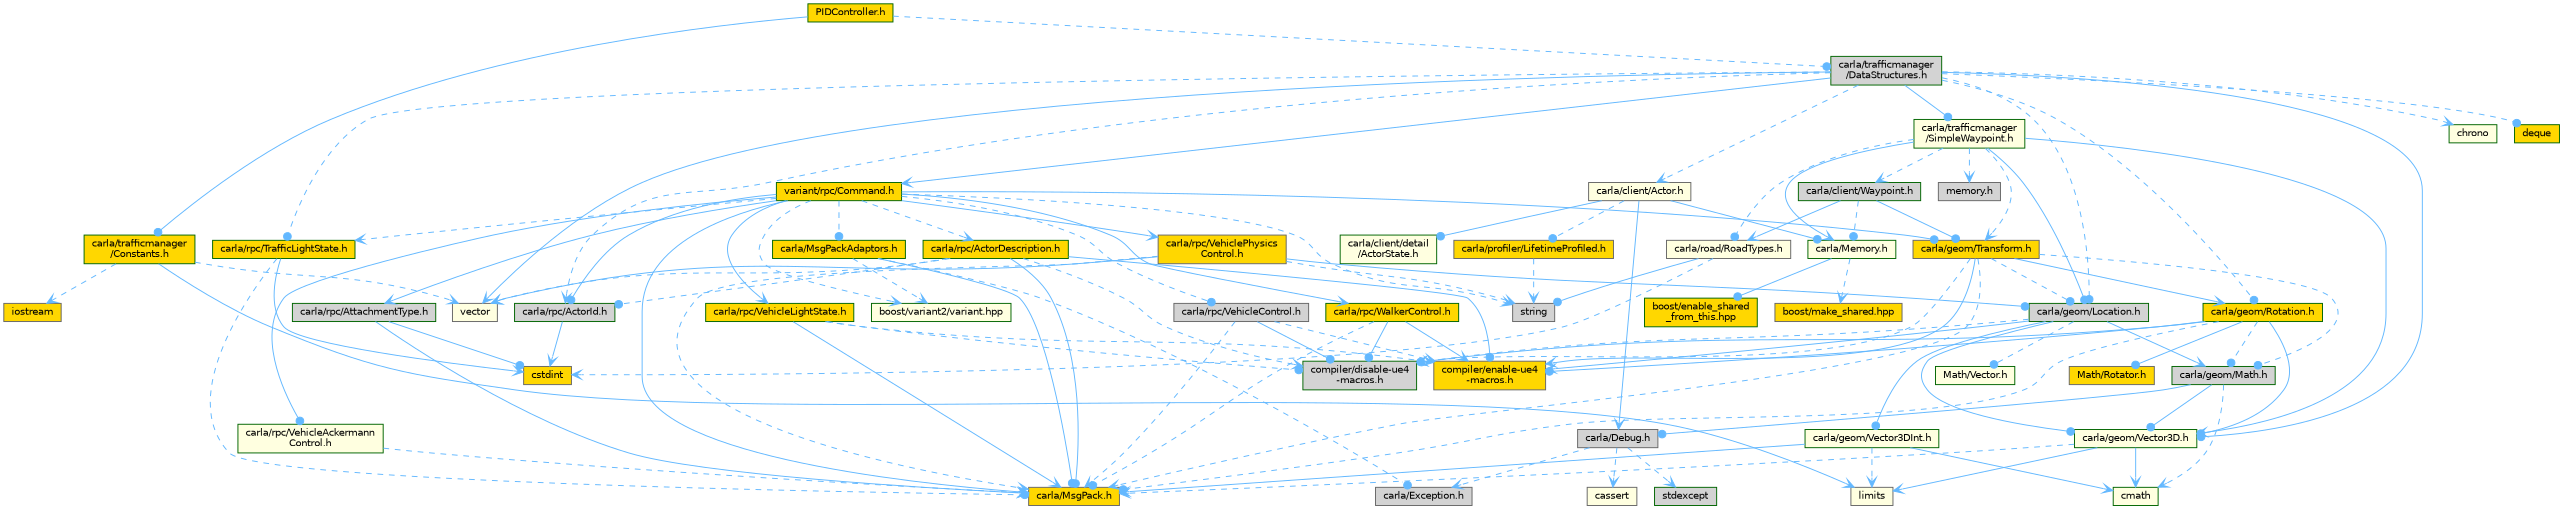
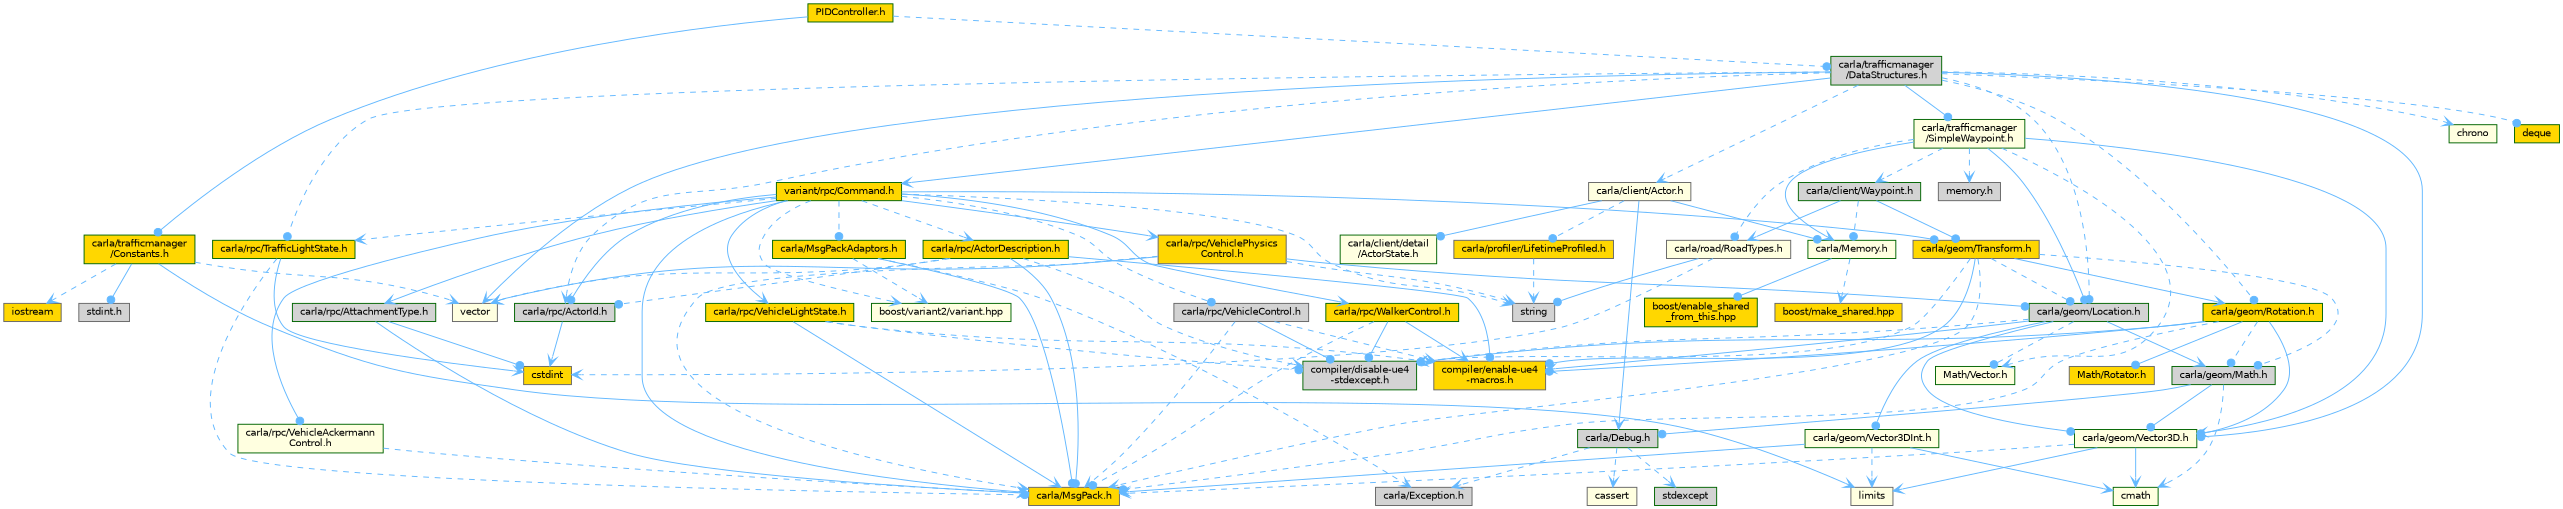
  digraph {
    node [color=darkgreen fillcolor=gold fontname=Helvetica fontsize=10 shape=box style=filled]
    edge [arrowhead=vee color=steelblue1 fontname=Helvetica fontsize=10 labelfontname=Helvetica labelfontsize=10 style=solid]
    n1 [fontcolor=black height=0.2 label="PIDController.h" width=0.4]
    n2 [height=0.2 label="carla/trafficmanager\l/Constants.h" width=0.4]
    n3 [fillcolor=lightgrey height=0.2 label="carla/trafficmanager\l/DataStructures.h" width=0.4]
    n4 [color=gray40 fillcolor=lightyellow height=0.2 label=limits width=0.4]
+   n5 [color=gray40 fillcolor=lightgrey height=0.2 label="stdint.h" width=0.4]
    n6 [color=gray40 height=0.2 label=iostream width=0.4]
    n7 [color=gray40 fillcolor=lightyellow height=0.2 label=vector width=0.4]
    n8 [fillcolor=lightyellow height=0.2 label=chrono width=0.4]
    n9 [height=0.2 label=deque width=0.4]
    n10 [color=gray40 fillcolor=lightyellow height=0.2 label="carla/client/Actor.h" width=0.4]
    n11 [fillcolor=lightgrey height=0.2 label="carla/geom/Location.h" width=0.4]
    n12 [fillcolor=lightyellow height=0.2 label="carla/geom/Vector3D.h" width=0.4]
    n13 [height=0.2 label="carla/geom/Rotation.h" width=0.4]
    n14 [fillcolor=lightgrey height=0.2 label="carla/rpc/ActorId.h" width=0.4]
    n15 [height=0.2 label="variant/rpc/Command.h" width=0.4]
    n16 [height=0.2 label="carla/rpc/TrafficLightState.h" width=0.4]
    n17 [fillcolor=lightyellow height=0.2 label="carla/trafficmanager\l/SimpleWaypoint.h" width=0.4]
-   n18 [color=gray40 fillcolor=lightgrey height=0.2 label="carla/Debug.h" width=0.4]
+   n18 [fillcolor=lightgrey height=0.2 label="carla/Debug.h" width=0.4]
    n19 [fillcolor=lightyellow height=0.2 label="carla/Memory.h" width=0.4]
    n20 [fillcolor=lightyellow height=0.2 label="carla/client/detail\l/ActorState.h" width=0.4]
    n21 [color=gray40 height=0.2 label="carla/profiler/LifetimeProfiled.h" width=0.4]
    n22 [fillcolor=lightyellow height=0.2 label="carla/geom/Vector3DInt.h" width=0.4]
    n23 [fillcolor=lightgrey height=0.2 label="carla/geom/Math.h" width=0.4]
    n24 [color=gray40 height=0.2 label="compiler/enable-ue4\l-macros.h" width=0.4]
    n25 [fillcolor=lightyellow height=0.2 label="Math/Vector.h" width=0.4]
-   n26 [fillcolor=lightgrey height=0.2 label="compiler/disable-ue4\l-macros.h" width=0.4]
+   n26 [fillcolor=lightgrey height=0.2 label="compiler/disable-ue4\l-stdexcept.h" width=0.4]
    n27 [color=gray40 height=0.2 label="carla/MsgPack.h" width=0.4]
    n28 [fillcolor=lightyellow height=0.2 label=cmath width=0.4]
    n29 [color=gray40 height=0.2 label="Math/Rotator.h" width=0.4]
    n30 [color=gray40 height=0.2 label=cstdint width=0.4]
    n31 [color=gray40 fillcolor=lightgrey height=0.2 label=string width=0.4]
    n32 [height=0.2 label="carla/MsgPackAdaptors.h" width=0.4]
    n33 [fillcolor=lightyellow height=0.2 label="boost/variant2/variant.hpp" width=0.4]
    n34 [color=gray40 height=0.2 label="carla/geom/Transform.h" width=0.4]
    n35 [height=0.2 label="carla/rpc/ActorDescription.h" width=0.4]
    n36 [fillcolor=lightgrey height=0.2 label="carla/rpc/AttachmentType.h" width=0.4]
    n37 [fillcolor=lightyellow height=0.2 label="carla/rpc/VehicleAckermann\lControl.h" width=0.4]
    n38 [color=gray40 fillcolor=lightgrey height=0.2 label="carla/rpc/VehicleControl.h" width=0.4]
    n39 [color=gray40 height=0.2 label="carla/rpc/VehiclePhysics\lControl.h" width=0.4]
    n40 [height=0.2 label="carla/rpc/VehicleLightState.h" width=0.4]
    n41 [height=0.2 label="carla/rpc/WalkerControl.h" width=0.4]
    n42 [color=gray40 fillcolor=lightgrey height=0.2 label="memory.h" width=0.4]
    n43 [fillcolor=lightgrey height=0.2 label="carla/client/Waypoint.h" width=0.4]
    n44 [color=gray40 fillcolor=lightyellow height=0.2 label="carla/road/RoadTypes.h" width=0.4]
    n45 [color=gray40 fillcolor=lightgrey height=0.2 label="carla/Exception.h" width=0.4]
    n46 [fillcolor=lightgrey height=0.2 label=stdexcept width=0.4]
    n47 [color=gray40 fillcolor=lightyellow height=0.2 label=cassert width=0.4]
    n48 [height=0.2 label="boost/enable_shared\l_from_this.hpp" width=0.4]
    n49 [color=gray40 height=0.2 label="boost/make_shared.hpp" width=0.4]
    n1 -> n2 [arrowhead=dot]
    n1 -> n3 [arrowhead=dot style=dashed]
    n2 -> n4
+   n2 -> n5 [arrowhead=dot]
    n2 -> n6 [style=dashed]
    n2 -> n7 [style=dashed]
    n3 -> n7
    n3 -> n8 [style=dashed]
    n3 -> n9 [arrowhead=dot style=dashed]
    n3 -> n10 [style=dashed]
    n3 -> n11 [arrowhead=dot style=dashed]
    n3 -> n12 [arrowhead=dot]
    n3 -> n13 [arrowhead=dot style=dashed]
    n3 -> n14 [style=dashed]
    n3 -> n15
    n3 -> n16 [arrowhead=dot style=dashed]
    n3 -> n17 [arrowhead=dot]
    n10 -> n18
    n10 -> n19 [arrowhead=dot]
    n10 -> n20 [arrowhead=dot]
    n10 -> n21 [arrowhead=dot style=dashed]
    n11 -> n12 [arrowhead=dot]
    n11 -> n22 [arrowhead=dot]
    n11 -> n23
    n11 -> n24
    n11 -> n25 [arrowhead=dot style=dashed]
    n11 -> n26 [style=dashed]
    n12 -> n4
    n12 -> n27 [style=dashed]
    n12 -> n28
    n13 -> n12 [arrowhead=dot]
    n13 -> n23 [arrowhead=dot style=dashed]
    n13 -> n24 [arrowhead=dot]
    n13 -> n26
    n13 -> n27 [arrowhead=dot style=dashed]
    n13 -> n29 [arrowhead=dot]
    n14 -> n30
    n15 -> n14 [arrowhead=dot]
    n15 -> n16 [style=dashed]
    n15 -> n27
    n15 -> n31 [style=dashed]
    n15 -> n32 [arrowhead=dot style=dashed]
    n15 -> n33 [style=dashed]
    n15 -> n34 [arrowhead=dot]
    n15 -> n35 [style=dashed]
    n15 -> n36
    n15 -> n37 [arrowhead=dot]
    n15 -> n38 [arrowhead=dot style=dashed]
    n15 -> n39
    n15 -> n40
    n15 -> n41
    n16 -> n27 [arrowhead=dot style=dashed]
    n16 -> n30
    n17 -> n11 [arrowhead=dot]
    n17 -> n12
    n17 -> n19
-   n17 -> n34 [style=dashed]
+   n17 -> n25 [style=dashed]
    n17 -> n42 [style=dashed]
    n17 -> n43 [style=dashed]
    n17 -> n44 [arrowhead=dot style=dashed]
    n18 -> n45 [style=dashed]
    n18 -> n46 [style=dashed]
    n18 -> n47 [style=dashed]
    n19 -> n48 [arrowhead=dot]
    n19 -> n49 [style=dashed]
    n21 -> n31 [style=dashed]
    n22 -> n4 [style=dashed]
    n22 -> n27
    n22 -> n28
    n23 -> n12 [arrowhead=dot]
    n23 -> n18 [arrowhead=dot]
    n23 -> n28 [style=dashed]
    n32 -> n27 [arrowhead=dot]
    n32 -> n33 [style=dashed]
-   n32 -> n45 [arrowhead=dot style=dashed]
+   n32 -> n45 [style=dashed]
    n34 -> n11 [arrowhead=dot style=dashed]
    n34 -> n13
    n34 -> n23 [arrowhead=dot style=dashed]
-   n34 -> n24
+   n34 -> n24 [arrowhead=dot]
    n34 -> n26 [arrowhead=dot style=dashed]
    n34 -> n27 [style=dashed]
    n35 -> n7 [style=dashed]
    n35 -> n14 [arrowhead=dot style=dashed]
    n35 -> n24 [arrowhead=dot]
    n35 -> n26 [style=dashed]
    n35 -> n27 [arrowhead=dot]
    n36 -> n27
    n36 -> n30 [arrowhead=dot]
    n37 -> n27 [style=dashed]
    n38 -> n24 [style=dashed]
    n38 -> n26 [arrowhead=dot]
    n38 -> n27 [style=dashed]
    n39 -> n7
    n39 -> n11 [arrowhead=dot]
    n39 -> n27 [style=dashed]
    n39 -> n31 [style=dashed]
    n40 -> n24 [style=dashed]
    n40 -> n26 [arrowhead=dot style=dashed]
    n40 -> n27
    n41 -> n24
    n41 -> n26 [arrowhead=dot]
    n41 -> n27 [arrowhead=dot style=dashed]
    n43 -> n19 [arrowhead=dot style=dashed]
    n43 -> n34 [arrowhead=dot]
    n43 -> n44
    n44 -> n30 [style=dashed]
    n44 -> n31 [arrowhead=dot]
  }
